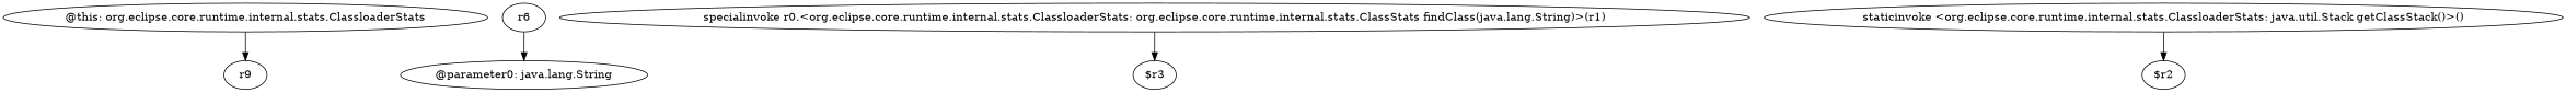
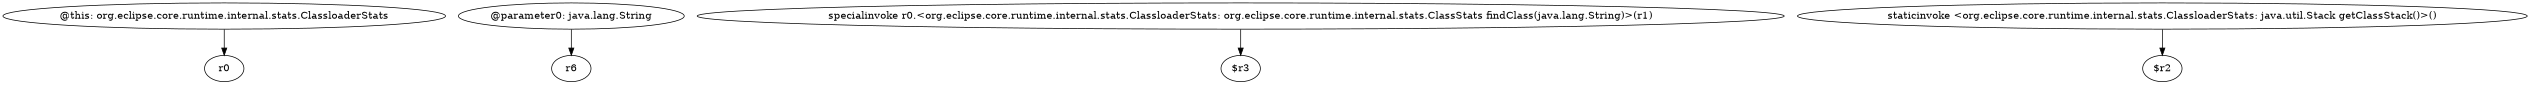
  digraph {
    n1 [label="@this: org.eclipse.core.runtime.internal.stats.ClassloaderStats"]
-   n2 [label=r9]
+   n2 [label=r0]
    n3 [label="@parameter0: java.lang.String"]
    n4 [label=r6]
    n5 [label="specialinvoke r0.<org.eclipse.core.runtime.internal.stats.ClassloaderStats: org.eclipse.core.runtime.internal.stats.ClassStats findClass(java.lang.String)>(r1)"]
    n6 [label="$r3"]
    n7 [label="staticinvoke <org.eclipse.core.runtime.internal.stats.ClassloaderStats: java.util.Stack getClassStack()>()"]
    n8 [label="$r2"]
    n1 -> n2
-   n4 -> n3
+   n3 -> n4
    n5 -> n6
    n7 -> n8
  }
